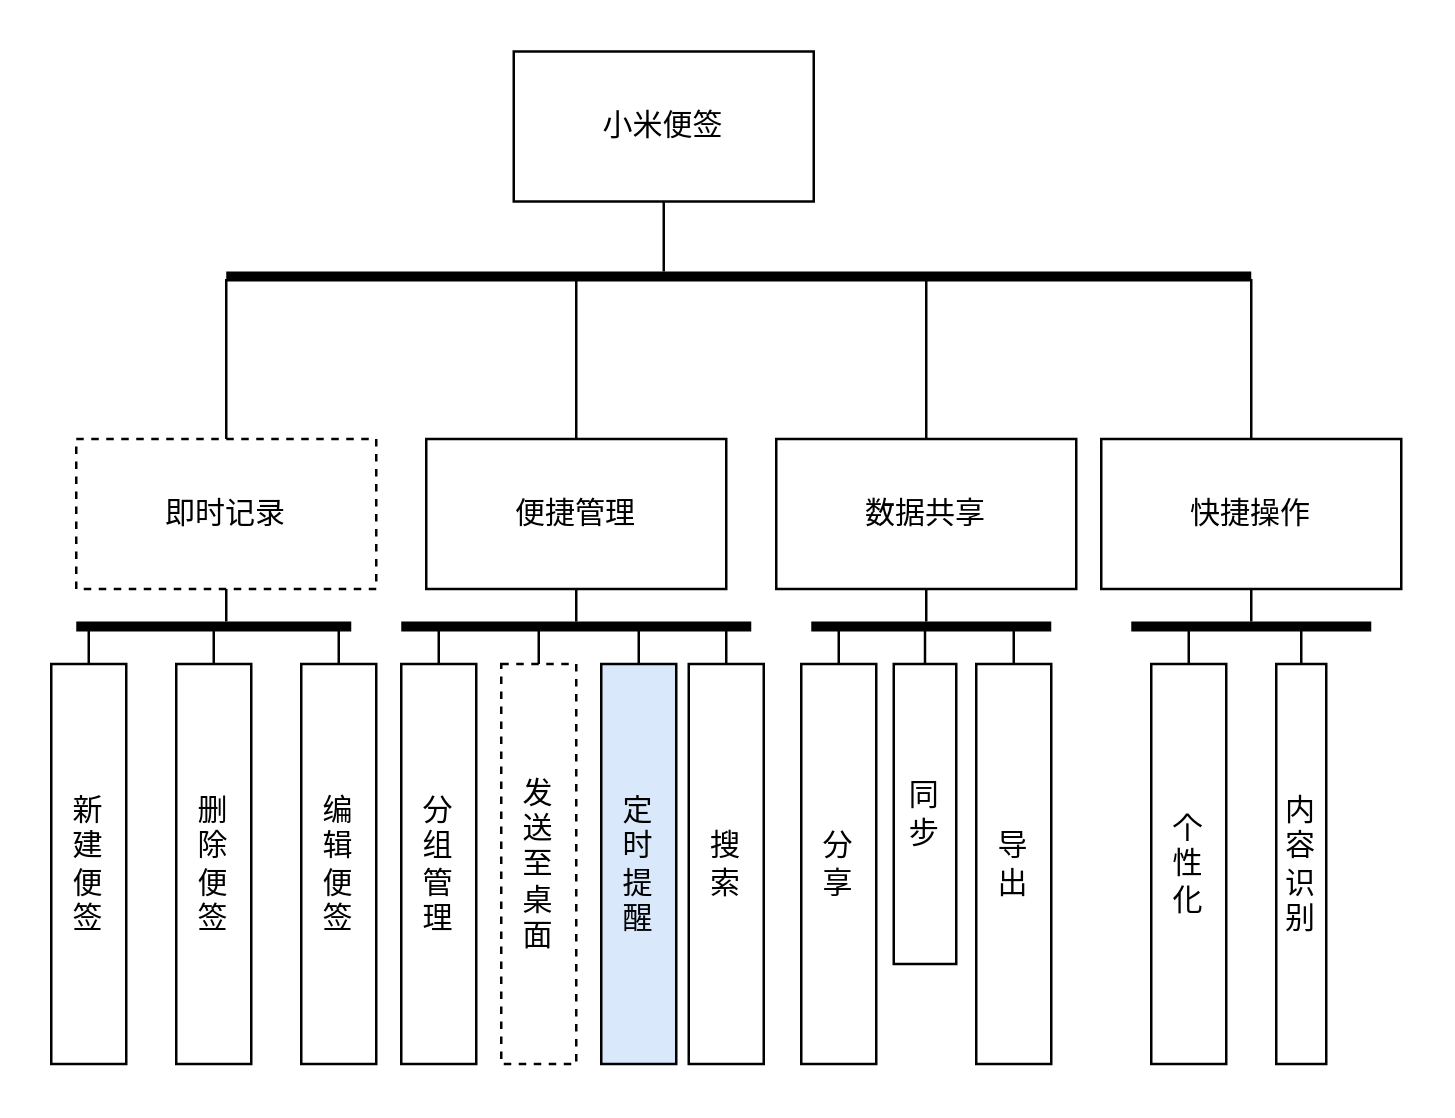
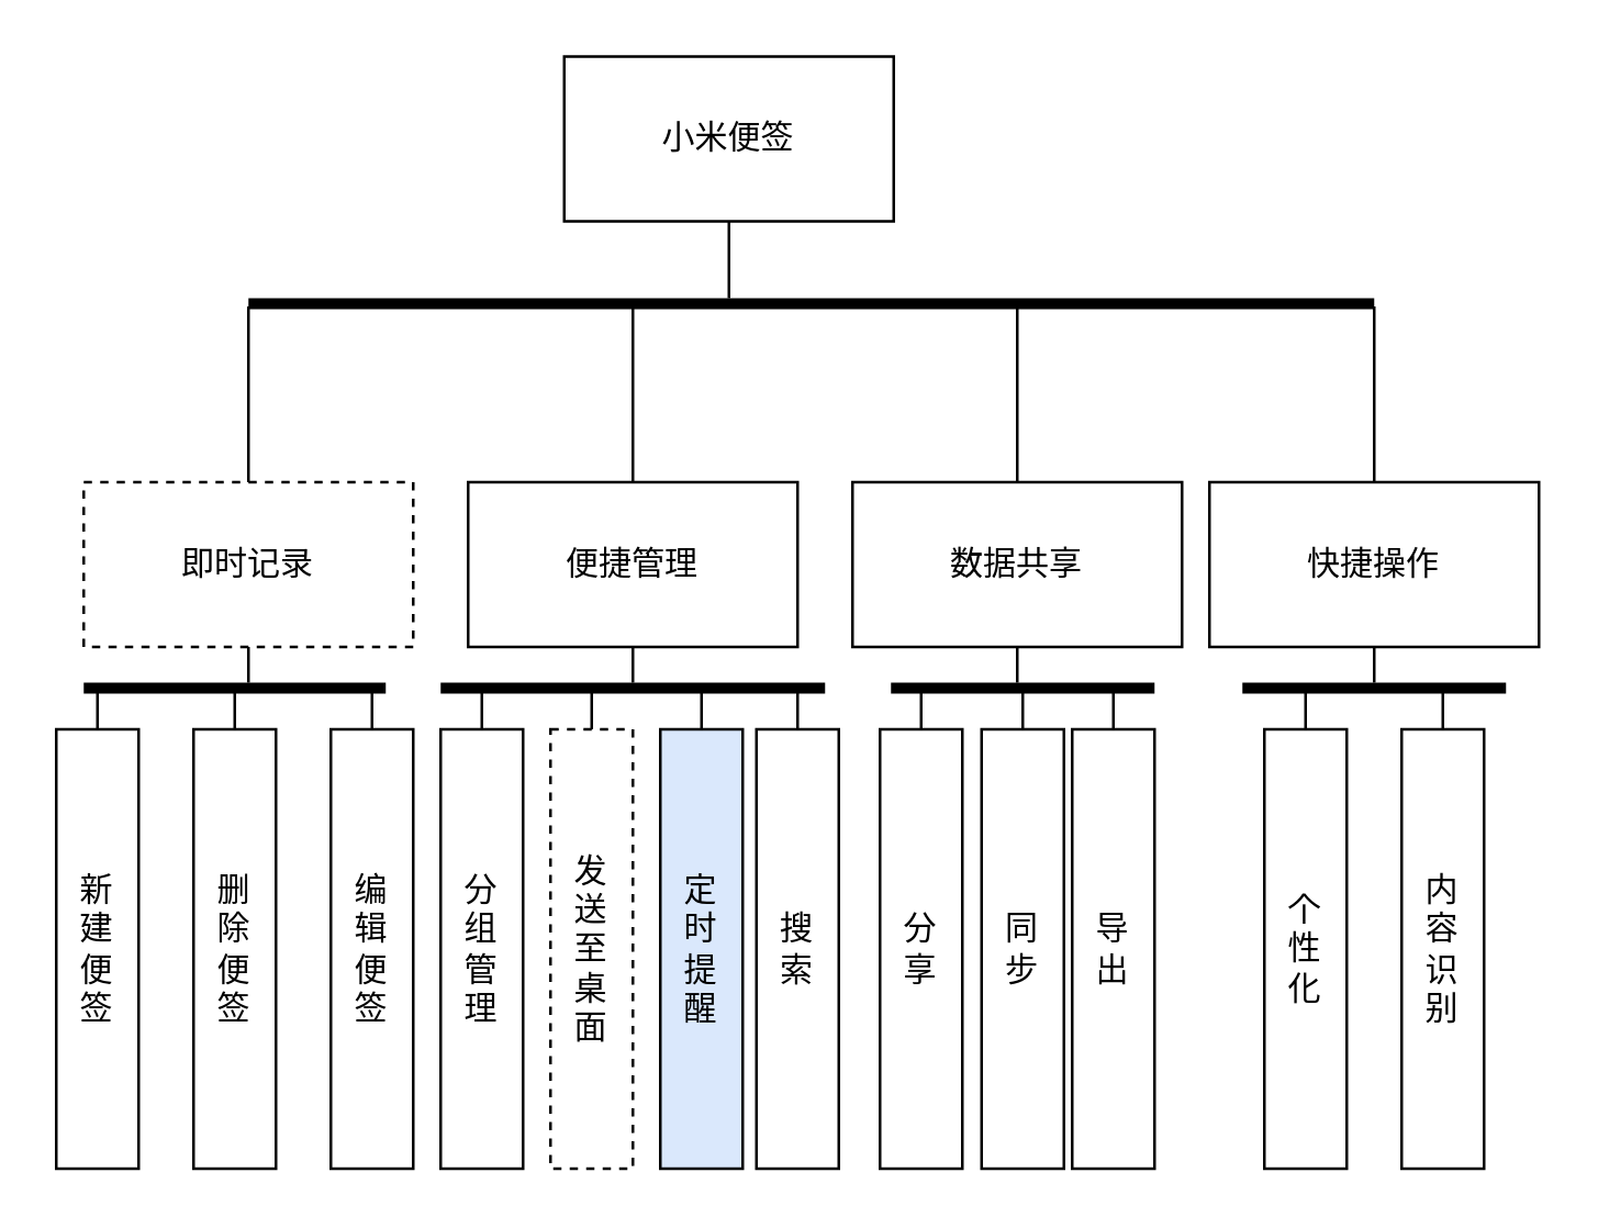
  <mxCell id="0" />
  <mxCell id="1" parent="0" />
  <mxCell id="2" value="小米便签" style="rounded=0;whiteSpace=wrap;html=1;" vertex="1" parent="1"><mxGeometry x="205" y="20" width="120" height="60" as="geometry" /></mxCell>
  <mxCell id="3" value="即时记录" style="rounded=0;whiteSpace=wrap;html=1;dashed=1;" vertex="1" parent="1"><mxGeometry x="30" y="175" width="120" height="60" as="geometry" /></mxCell>
  <mxCell id="4" value="便捷管理" style="rounded=0;whiteSpace=wrap;html=1;" vertex="1" parent="1"><mxGeometry x="170" y="175" width="120" height="60" as="geometry" /></mxCell>
  <mxCell id="5" value="数据共享" style="rounded=0;whiteSpace=wrap;html=1;" vertex="1" parent="1"><mxGeometry x="310" y="175" width="120" height="60" as="geometry" /></mxCell>
  <mxCell id="6" value="快捷操作" style="rounded=0;whiteSpace=wrap;html=1;" vertex="1" parent="1"><mxGeometry x="440" y="175" width="120" height="60" as="geometry" /></mxCell>
  <mxCell id="7" value="" style="endArrow=none;html=1;entryX=0.5;entryY=1;entryDx=0;entryDy=0;" edge="1" parent="1" source="12" target="2"><mxGeometry width="50" height="50" relative="1" as="geometry"><mxPoint x="357.12" y="113" as="sourcePoint" /><mxPoint x="430" y="85" as="targetPoint" /></mxGeometry></mxCell>
  <mxCell id="8" value="" style="endArrow=none;html=1;entryX=0.5;entryY=0;entryDx=0;entryDy=0;" edge="1" parent="1" source="12" target="3"><mxGeometry width="50" height="50" relative="1" as="geometry"><mxPoint x="90" y="110" as="sourcePoint" /><mxPoint x="180" y="295" as="targetPoint" /></mxGeometry></mxCell>
  <mxCell id="9" value="" style="endArrow=none;html=1;exitX=0.5;exitY=0;exitDx=0;exitDy=0;" edge="1" parent="1" source="4" target="12"><mxGeometry width="50" height="50" relative="1" as="geometry"><mxPoint x="150" y="365" as="sourcePoint" /><mxPoint x="222.5" y="110" as="targetPoint" /></mxGeometry></mxCell>
  <mxCell id="10" value="" style="endArrow=none;html=1;exitX=0.5;exitY=0;exitDx=0;exitDy=0;" edge="1" parent="1" source="5" target="12"><mxGeometry width="50" height="50" relative="1" as="geometry"><mxPoint x="440" y="275" as="sourcePoint" /><mxPoint x="487.5" y="110" as="targetPoint" /></mxGeometry></mxCell>
  <mxCell id="11" value="" style="endArrow=none;html=1;exitX=0.5;exitY=0;exitDx=0;exitDy=0;" edge="1" parent="1" source="6" target="12"><mxGeometry width="50" height="50" relative="1" as="geometry"><mxPoint x="670" y="285" as="sourcePoint" /><mxPoint x="620" y="110" as="targetPoint" /></mxGeometry></mxCell>
  <mxCell id="12" value="" style="line;strokeWidth=4;html=1;perimeter=backbonePerimeter;points=[];outlineConnect=0;" vertex="1" parent="1"><mxGeometry x="90" y="105" width="410" height="10" as="geometry" /></mxCell>
  <mxCell id="13" value="新&lt;br&gt;建&lt;br&gt;便&lt;br&gt;签" style="rounded=0;whiteSpace=wrap;html=1;" vertex="1" parent="1"><mxGeometry x="20" y="265" width="30" height="160" as="geometry" /></mxCell>
  <mxCell id="14" value="删&lt;br&gt;除&lt;br&gt;便&lt;br&gt;签" style="rounded=0;whiteSpace=wrap;html=1;" vertex="1" parent="1"><mxGeometry x="70" y="265" width="30" height="160" as="geometry" /></mxCell>
  <mxCell id="15" value="编&lt;br&gt;辑&lt;br&gt;便&lt;br&gt;签" style="rounded=0;whiteSpace=wrap;html=1;" vertex="1" parent="1"><mxGeometry x="120" y="265" width="30" height="160" as="geometry" /></mxCell>
  <mxCell id="16" value="" style="line;strokeWidth=4;html=1;perimeter=backbonePerimeter;points=[];outlineConnect=0;" vertex="1" parent="1"><mxGeometry x="30" y="245" width="110" height="10" as="geometry" /></mxCell>
  <mxCell id="17" value="" style="endArrow=none;html=1;entryX=0.5;entryY=1;entryDx=0;entryDy=0;" edge="1" parent="1" source="16" target="3"><mxGeometry width="50" height="50" relative="1" as="geometry"><mxPoint x="560" y="275" as="sourcePoint" /><mxPoint x="610" y="225" as="targetPoint" /></mxGeometry></mxCell>
  <mxCell id="18" value="" style="endArrow=none;html=1;entryX=0.5;entryY=0;entryDx=0;entryDy=0;" edge="1" parent="1" source="16" target="15"><mxGeometry width="50" height="50" relative="1" as="geometry"><mxPoint x="560" y="275" as="sourcePoint" /><mxPoint x="610" y="225" as="targetPoint" /></mxGeometry></mxCell>
  <mxCell id="19" value="" style="endArrow=none;html=1;entryX=0.5;entryY=0;entryDx=0;entryDy=0;" edge="1" parent="1" source="16" target="14"><mxGeometry width="50" height="50" relative="1" as="geometry"><mxPoint x="100" y="120.889" as="sourcePoint" /><mxPoint x="100" y="185" as="targetPoint" /></mxGeometry></mxCell>
  <mxCell id="20" value="" style="endArrow=none;html=1;entryX=0.5;entryY=0;entryDx=0;entryDy=0;" edge="1" parent="1" source="16" target="13"><mxGeometry width="50" height="50" relative="1" as="geometry"><mxPoint x="95" y="260.889" as="sourcePoint" /><mxPoint x="95" y="275" as="targetPoint" /></mxGeometry></mxCell>
  <mxCell id="21" value="分&lt;br&gt;组&lt;br&gt;管&lt;br&gt;理" style="rounded=0;whiteSpace=wrap;html=1;" vertex="1" parent="1"><mxGeometry x="160" y="265" width="30" height="160" as="geometry" /></mxCell>
  <mxCell id="22" value="发&lt;br&gt;送&lt;br&gt;至&lt;br&gt;桌&lt;br&gt;面" style="rounded=0;whiteSpace=wrap;html=1;dashed=1;" vertex="1" parent="1"><mxGeometry x="200" y="265" width="30" height="160" as="geometry" /></mxCell>
  <mxCell id="23" value="定&lt;br&gt;时&lt;br&gt;提&lt;br&gt;醒" style="rounded=0;whiteSpace=wrap;html=1;fillColor=#dae8fc;" vertex="1" parent="1"><mxGeometry x="240" y="265" width="30" height="160" as="geometry" /></mxCell>
  <mxCell id="24" value="搜&lt;br&gt;索" style="rounded=0;whiteSpace=wrap;html=1;" vertex="1" parent="1"><mxGeometry x="275" y="265" width="30" height="160" as="geometry" /></mxCell>
  <mxCell id="25" value="" style="line;strokeWidth=4;html=1;perimeter=backbonePerimeter;points=[];outlineConnect=0;" vertex="1" parent="1"><mxGeometry x="160" y="245" width="140" height="10" as="geometry" /></mxCell>
  <mxCell id="26" value="" style="endArrow=none;html=1;entryX=0.5;entryY=1;entryDx=0;entryDy=0;" edge="1" parent="1" source="25" target="4"><mxGeometry width="50" height="50" relative="1" as="geometry"><mxPoint x="360" y="325" as="sourcePoint" /><mxPoint x="410" y="275" as="targetPoint" /></mxGeometry></mxCell>
  <mxCell id="27" value="" style="endArrow=none;html=1;exitX=0.5;exitY=0;exitDx=0;exitDy=0;" edge="1" parent="1" source="21" target="25"><mxGeometry width="50" height="50" relative="1" as="geometry"><mxPoint x="240" y="258" as="sourcePoint" /><mxPoint x="240" y="245" as="targetPoint" /></mxGeometry></mxCell>
  <mxCell id="28" value="" style="endArrow=none;html=1;exitX=0.5;exitY=0;exitDx=0;exitDy=0;" edge="1" parent="1" source="22" target="25"><mxGeometry width="50" height="50" relative="1" as="geometry"><mxPoint x="185" y="275" as="sourcePoint" /><mxPoint x="185" y="261.333" as="targetPoint" /></mxGeometry></mxCell>
  <mxCell id="29" value="" style="endArrow=none;html=1;exitX=0.5;exitY=0;exitDx=0;exitDy=0;" edge="1" parent="1" source="23" target="25"><mxGeometry width="50" height="50" relative="1" as="geometry"><mxPoint x="225" y="275" as="sourcePoint" /><mxPoint x="225" y="261.333" as="targetPoint" /></mxGeometry></mxCell>
  <mxCell id="30" value="" style="endArrow=none;html=1;exitX=0.5;exitY=0;exitDx=0;exitDy=0;" edge="1" parent="1" source="24" target="25"><mxGeometry width="50" height="50" relative="1" as="geometry"><mxPoint x="265" y="275" as="sourcePoint" /><mxPoint x="265" y="261.333" as="targetPoint" /></mxGeometry></mxCell>
  <mxCell id="31" value="" style="line;strokeWidth=4;html=1;perimeter=backbonePerimeter;points=[];outlineConnect=0;" vertex="1" parent="1"><mxGeometry x="324" y="245" width="96" height="10" as="geometry" /></mxCell>
  <mxCell id="32" value="分&lt;br&gt;享" style="rounded=0;whiteSpace=wrap;html=1;" vertex="1" parent="1"><mxGeometry x="320" y="265" width="30" height="160" as="geometry" /></mxCell>
- <mxCell id="33" value="同&lt;br&gt;步&lt;br&gt;" style="rounded=0;whiteSpace=wrap;html=1;" vertex="1" parent="1"><mxGeometry x="357" y="265" width="25" height="120" as="geometry" /></mxCell>
+ <mxCell id="33" value="同&lt;br&gt;步&lt;br&gt;" style="rounded=0;whiteSpace=wrap;html=1;" vertex="1" parent="1"><mxGeometry x="357" y="265" width="30" height="160" as="geometry" /></mxCell>
  <mxCell id="34" value="导&lt;br&gt;出" style="rounded=0;whiteSpace=wrap;html=1;" vertex="1" parent="1"><mxGeometry x="390" y="265" width="30" height="160" as="geometry" /></mxCell>
  <mxCell id="35" value="" style="endArrow=none;html=1;exitX=0.5;exitY=0;exitDx=0;exitDy=0;" edge="1" parent="1" source="32" target="31"><mxGeometry width="50" height="50" relative="1" as="geometry"><mxPoint x="360" y="335" as="sourcePoint" /><mxPoint x="410" y="285" as="targetPoint" /></mxGeometry></mxCell>
  <mxCell id="36" value="" style="endArrow=none;html=1;exitX=0.5;exitY=0;exitDx=0;exitDy=0;" edge="1" parent="1" source="33" target="31"><mxGeometry width="50" height="50" relative="1" as="geometry"><mxPoint x="345" y="275" as="sourcePoint" /><mxPoint x="345" y="260.824" as="targetPoint" /></mxGeometry></mxCell>
  <mxCell id="37" value="" style="endArrow=none;html=1;exitX=0.5;exitY=0;exitDx=0;exitDy=0;" edge="1" parent="1" source="34" target="31"><mxGeometry width="50" height="50" relative="1" as="geometry"><mxPoint x="382" y="275" as="sourcePoint" /><mxPoint x="382" y="261.412" as="targetPoint" /></mxGeometry></mxCell>
- <mxCell id="38" value="内&lt;br&gt;容&lt;br&gt;识&lt;br&gt;别" style="rounded=0;whiteSpace=wrap;html=1;" vertex="1" parent="1"><mxGeometry x="510" y="265" width="20" height="160" as="geometry" /></mxCell>
+ <mxCell id="38" value="内&lt;br&gt;容&lt;br&gt;识&lt;br&gt;别" style="rounded=0;whiteSpace=wrap;html=1;" vertex="1" parent="1"><mxGeometry x="510" y="265" width="30" height="160" as="geometry" /></mxCell>
  <mxCell id="39" value="个&lt;br&gt;性&lt;br&gt;化" style="rounded=0;whiteSpace=wrap;html=1;" vertex="1" parent="1"><mxGeometry x="460" y="265" width="30" height="160" as="geometry" /></mxCell>
  <mxCell id="40" value="" style="endArrow=none;html=1;entryX=0.5;entryY=1;entryDx=0;entryDy=0;" edge="1" parent="1" source="31" target="5"><mxGeometry width="50" height="50" relative="1" as="geometry"><mxPoint x="370" y="245" as="sourcePoint" /><mxPoint x="382" y="261.412" as="targetPoint" /></mxGeometry></mxCell>
  <mxCell id="41" value="" style="line;strokeWidth=4;html=1;perimeter=backbonePerimeter;points=[];outlineConnect=0;" vertex="1" parent="1"><mxGeometry x="452" y="245" width="96" height="10" as="geometry" /></mxCell>
  <mxCell id="42" value="" style="endArrow=none;html=1;entryX=0.5;entryY=1;entryDx=0;entryDy=0;" edge="1" parent="1" source="41" target="6"><mxGeometry width="50" height="50" relative="1" as="geometry"><mxPoint x="380" y="258" as="sourcePoint" /><mxPoint x="380" y="245" as="targetPoint" /></mxGeometry></mxCell>
  <mxCell id="43" value="" style="endArrow=none;html=1;exitX=0.5;exitY=0;exitDx=0;exitDy=0;" edge="1" parent="1" source="39" target="41"><mxGeometry width="50" height="50" relative="1" as="geometry"><mxPoint x="510" y="258" as="sourcePoint" /><mxPoint x="510" y="245" as="targetPoint" /></mxGeometry></mxCell>
  <mxCell id="44" value="" style="endArrow=none;html=1;exitX=0.5;exitY=0;exitDx=0;exitDy=0;" edge="1" parent="1" source="38" target="41"><mxGeometry width="50" height="50" relative="1" as="geometry"><mxPoint x="485" y="275" as="sourcePoint" /><mxPoint x="485" y="261.412" as="targetPoint" /></mxGeometry></mxCell>
